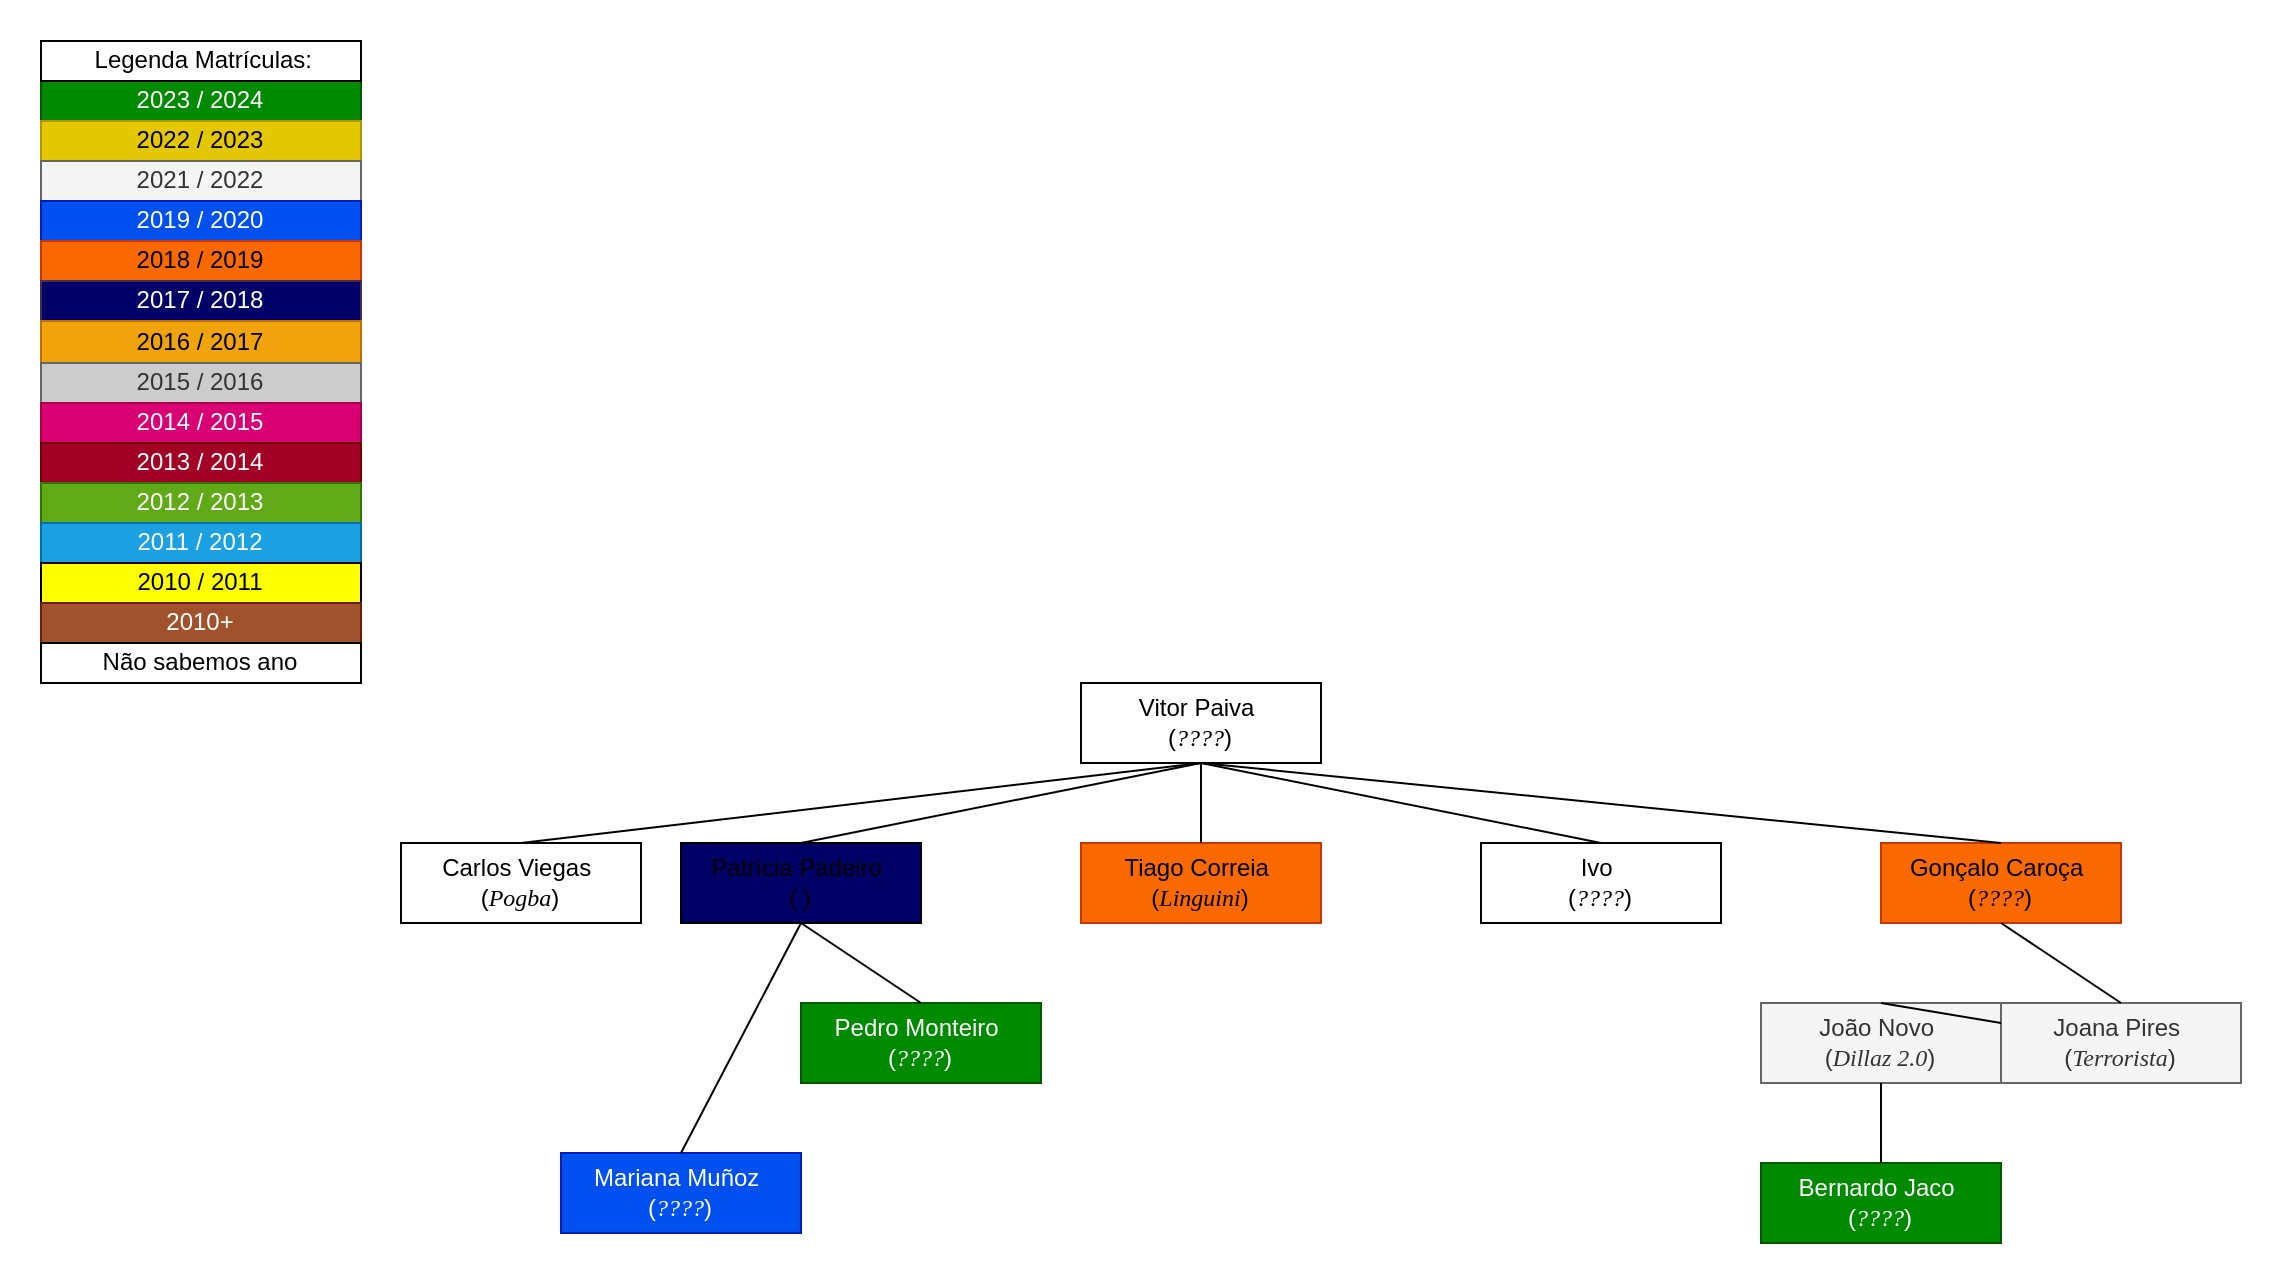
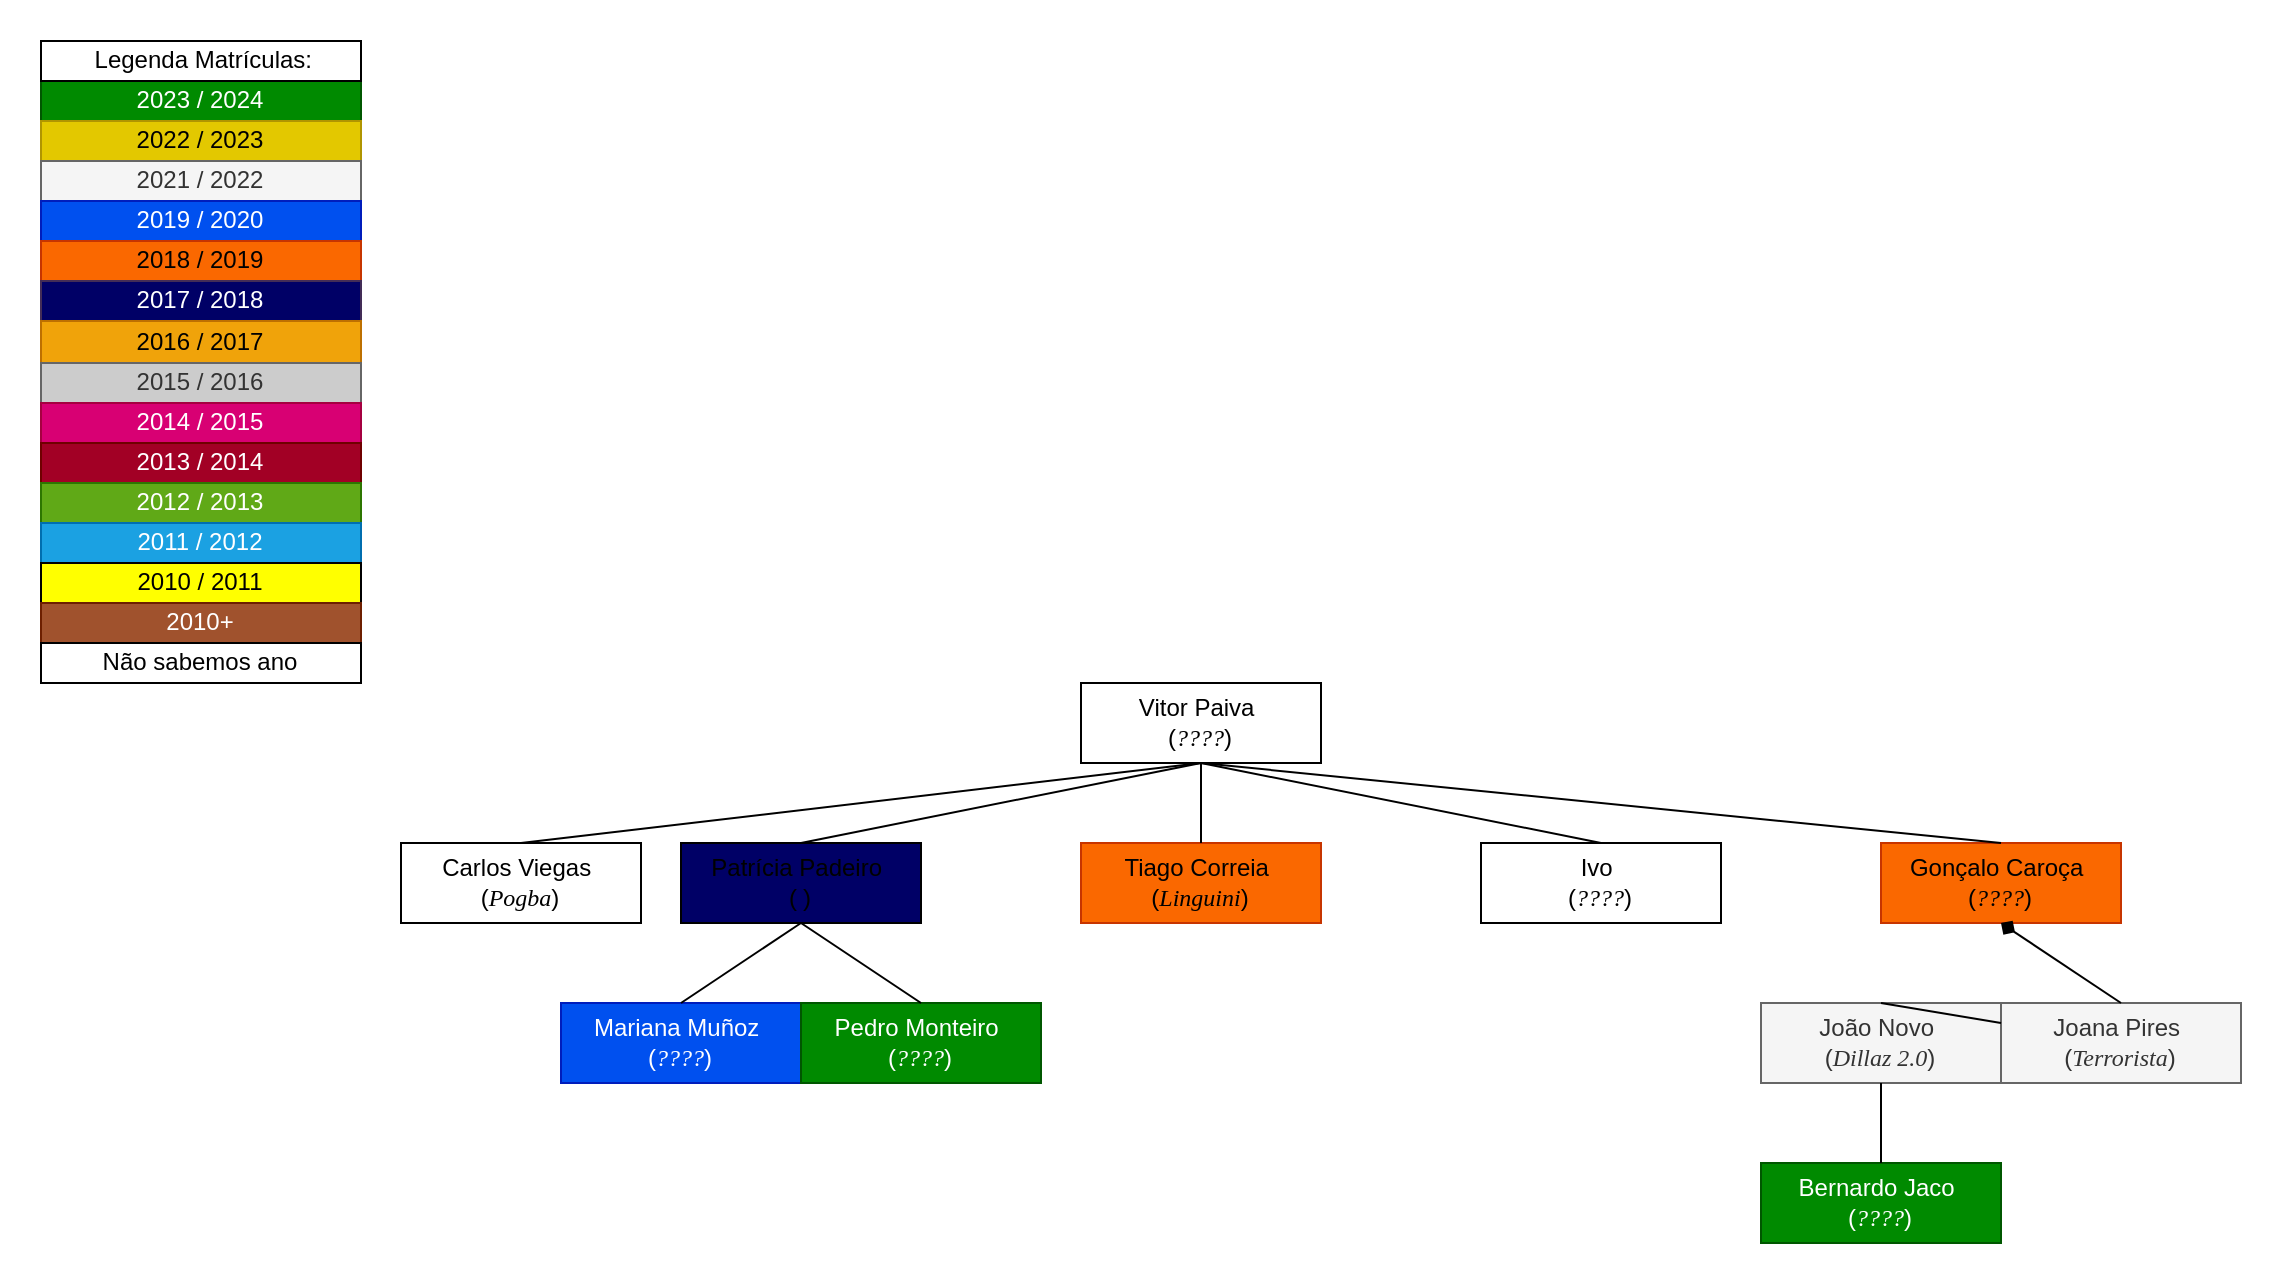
  <mxCell id="0" />
  <mxCell id="1" parent="0" />
  <mxCell id="2" value="2023 / 2024" style="rounded=0;whiteSpace=wrap;html=1;fillColor=#008a00;fontColor=#ffffff;strokeColor=#005700;" parent="1" vertex="1"><mxGeometry x="20" y="40" width="160" height="20" as="geometry" /></mxCell>
  <mxCell id="3" value="2022 / 2023" style="rounded=0;whiteSpace=wrap;html=1;fillColor=#e3c800;fontColor=#000000;strokeColor=#B09500;" parent="1" vertex="1"><mxGeometry x="20" y="60" width="160" height="20" as="geometry" /></mxCell>
  <mxCell id="4" value="2021 / 2022" style="rounded=0;whiteSpace=wrap;html=1;fillColor=#f5f5f5;fontColor=#333333;strokeColor=#666666;" parent="1" vertex="1"><mxGeometry x="20" y="80" width="160" height="20" as="geometry" /></mxCell>
  <mxCell id="5" value="2019 / 2020" style="rounded=0;whiteSpace=wrap;html=1;fillColor=#0050ef;fontColor=#ffffff;strokeColor=#001DBC;" parent="1" vertex="1"><mxGeometry x="20" y="100" width="160" height="20" as="geometry" /></mxCell>
  <mxCell id="6" value="2018 / 2019" style="rounded=0;whiteSpace=wrap;html=1;fillColor=#fa6800;fontColor=#000000;strokeColor=#C73500;" parent="1" vertex="1"><mxGeometry x="20" y="120" width="160" height="20" as="geometry" /></mxCell>
  <mxCell id="7" value="&amp;nbsp;Legenda Matrículas:" style="rounded=0;whiteSpace=wrap;html=1;" parent="1" vertex="1"><mxGeometry x="20" y="20" width="160" height="20" as="geometry" /></mxCell>
  <mxCell id="8" value="2017 / 2018" style="rounded=0;whiteSpace=wrap;html=1;fillColor=#000066;fontColor=#ffffff;strokeColor=#432D57;" parent="1" vertex="1"><mxGeometry x="20" y="140" width="160" height="20" as="geometry" /></mxCell>
  <mxCell id="9" value="2016 / 2017" style="rounded=0;whiteSpace=wrap;html=1;fillColor=#f0a30a;fontColor=#000000;strokeColor=#BD7000;" parent="1" vertex="1"><mxGeometry x="20" y="160" width="160" height="21" as="geometry" /></mxCell>
  <mxCell id="10" value="2015 / 2016" style="rounded=0;whiteSpace=wrap;html=1;fillColor=#CCCCCC;strokeColor=#666666;fontColor=#333333;" parent="1" vertex="1"><mxGeometry x="20" y="181" width="160" height="20" as="geometry" /></mxCell>
  <mxCell id="11" value="2014 / 2015" style="rounded=0;whiteSpace=wrap;html=1;fillColor=#d80073;fontColor=#ffffff;strokeColor=#A50040;" parent="1" vertex="1"><mxGeometry x="20" y="201" width="160" height="20" as="geometry" /></mxCell>
  <mxCell id="12" value="2013 / 2014" style="rounded=0;whiteSpace=wrap;html=1;fillColor=#a20025;fontColor=#ffffff;strokeColor=#6F0000;" parent="1" vertex="1"><mxGeometry x="20" y="221" width="160" height="20" as="geometry" /></mxCell>
  <mxCell id="13" value="2012&lt;span style=&quot;background-color: initial;&quot;&gt;&amp;nbsp;/ 2013&lt;/span&gt;" style="rounded=0;whiteSpace=wrap;html=1;fillColor=#60a917;fontColor=#ffffff;strokeColor=#2D7600;" parent="1" vertex="1"><mxGeometry x="20" y="241" width="160" height="20" as="geometry" /></mxCell>
  <mxCell id="14" value="2011&lt;span style=&quot;background-color: initial;&quot;&gt;&amp;nbsp;/ 2012&lt;/span&gt;" style="rounded=0;whiteSpace=wrap;html=1;fillColor=#1ba1e2;fontColor=#ffffff;strokeColor=#006EAF;" parent="1" vertex="1"><mxGeometry x="20" y="261" width="160" height="20" as="geometry" /></mxCell>
  <mxCell id="15" value="2010&lt;span style=&quot;background-color: initial;&quot;&gt;&amp;nbsp;/ 2011&lt;/span&gt;" style="rounded=0;whiteSpace=wrap;html=1;fillColor=#FFFF00;fontColor=#000000;" parent="1" vertex="1"><mxGeometry x="20" y="281" width="160" height="20" as="geometry" /></mxCell>
  <mxCell id="16" value="2010+" style="rounded=0;whiteSpace=wrap;html=1;fillColor=#a0522d;strokeColor=#6D1F00;fontColor=#ffffff;" parent="1" vertex="1"><mxGeometry x="20" y="301" width="160" height="20" as="geometry" /></mxCell>
  <mxCell id="17" value="Não sabemos ano" style="rounded=0;whiteSpace=wrap;html=1;" parent="1" vertex="1"><mxGeometry x="20" y="321" width="160" height="20" as="geometry" /></mxCell>
  <mxCell id="18" value="&lt;div&gt;Vitor Paiva&amp;nbsp;&lt;/div&gt;&lt;div&gt;(&lt;i&gt;&lt;font face=&quot;Times New Roman&quot;&gt;????&lt;/font&gt;&lt;/i&gt;)&lt;/div&gt;" style="rounded=0;whiteSpace=wrap;html=1;" vertex="1" parent="1"><mxGeometry x="540" y="341" width="120" height="40" as="geometry" /></mxCell>
  <mxCell id="19" value="&lt;div&gt;Patrícia Padeiro&amp;nbsp;&lt;/div&gt;&lt;div&gt;(&lt;font face=&quot;Times New Roman&quot;&gt;&lt;i&gt; &lt;/i&gt;&lt;/font&gt;)&lt;/div&gt;" style="rounded=0;whiteSpace=wrap;html=1;fillColor=#000066;" vertex="1" parent="1"><mxGeometry x="340" y="421" width="120" height="40" as="geometry" /></mxCell>
  <mxCell id="20" value="&lt;div&gt;Gonçalo Caroça&amp;nbsp;&lt;/div&gt;&lt;div&gt;(&lt;i&gt;&lt;font face=&quot;Times New Roman&quot;&gt;????&lt;/font&gt;&lt;/i&gt;)&lt;/div&gt;" style="rounded=0;whiteSpace=wrap;html=1;fillColor=#fa6800;fontColor=#000000;strokeColor=#C73500;" vertex="1" parent="1"><mxGeometry x="940" y="421" width="120" height="40" as="geometry" /></mxCell>
  <mxCell id="21" value="&lt;div&gt;Tiago Correia&amp;nbsp;&lt;/div&gt;&lt;div&gt;(&lt;font face=&quot;Times New Roman&quot;&gt;&lt;i&gt;Linguini&lt;/i&gt;&lt;/font&gt;)&lt;/div&gt;" style="rounded=0;whiteSpace=wrap;html=1;fillColor=#fa6800;fontColor=#000000;strokeColor=#C73500;" vertex="1" parent="1"><mxGeometry x="540" y="421" width="120" height="40" as="geometry" /></mxCell>
  <mxCell id="22" value="&lt;div&gt;Carlos Viegas&amp;nbsp;&lt;/div&gt;&lt;div&gt;(&lt;font face=&quot;Times New Roman&quot;&gt;&lt;i&gt;Pogba&lt;/i&gt;&lt;/font&gt;)&lt;/div&gt;" style="rounded=0;whiteSpace=wrap;html=1;" vertex="1" parent="1"><mxGeometry x="200" y="421" width="120" height="40" as="geometry" /></mxCell>
  <mxCell id="23" value="&lt;div&gt;Ivo&amp;nbsp;&lt;/div&gt;&lt;div&gt;(&lt;i&gt;&lt;font face=&quot;Times New Roman&quot;&gt;????&lt;/font&gt;&lt;/i&gt;)&lt;/div&gt;" style="rounded=0;whiteSpace=wrap;html=1;" vertex="1" parent="1"><mxGeometry x="740" y="421" width="120" height="40" as="geometry" /></mxCell>
  <mxCell id="24" value="&lt;div&gt;João Novo&amp;nbsp;&lt;/div&gt;&lt;div&gt;(&lt;font face=&quot;Times New Roman&quot;&gt;&lt;i&gt;Dillaz 2.0&lt;/i&gt;&lt;/font&gt;)&lt;/div&gt;" style="rounded=0;whiteSpace=wrap;html=1;fillColor=#f5f5f5;fontColor=#333333;strokeColor=#666666;" vertex="1" parent="1"><mxGeometry x="880" y="501" width="120" height="40" as="geometry" /></mxCell>
  <mxCell id="25" value="&lt;div&gt;Joana Pires&amp;nbsp;&lt;/div&gt;&lt;div&gt;(&lt;font face=&quot;Times New Roman&quot;&gt;&lt;i&gt;Terrorista&lt;/i&gt;&lt;/font&gt;)&lt;/div&gt;" style="rounded=0;whiteSpace=wrap;html=1;fillColor=#f5f5f5;fontColor=#333333;strokeColor=#666666;" vertex="1" parent="1"><mxGeometry x="1000" y="501" width="120" height="40" as="geometry" /></mxCell>
- <mxCell id="26" value="&lt;div&gt;Mariana Muñoz&amp;nbsp;&lt;/div&gt;&lt;div&gt;(&lt;font face=&quot;Times New Roman&quot;&gt;&lt;i&gt;????&lt;/i&gt;&lt;/font&gt;)&lt;/div&gt;" style="rounded=0;whiteSpace=wrap;html=1;fillColor=#0050ef;fontColor=#ffffff;strokeColor=#001DBC;" vertex="1" parent="1"><mxGeometry x="280" y="576" width="120" height="40" as="geometry" /></mxCell>
+ <mxCell id="26" value="&lt;div&gt;Mariana Muñoz&amp;nbsp;&lt;/div&gt;&lt;div&gt;(&lt;font face=&quot;Times New Roman&quot;&gt;&lt;i&gt;????&lt;/i&gt;&lt;/font&gt;)&lt;/div&gt;" style="rounded=0;whiteSpace=wrap;html=1;fillColor=#0050ef;fontColor=#ffffff;strokeColor=#001DBC;" vertex="1" parent="1"><mxGeometry x="280" y="501" width="120" height="40" as="geometry" /></mxCell>
  <mxCell id="27" value="&lt;div&gt;Pedro Monteiro&amp;nbsp;&lt;/div&gt;&lt;div&gt;(&lt;font face=&quot;Times New Roman&quot;&gt;&lt;i&gt;????&lt;/i&gt;&lt;/font&gt;)&lt;/div&gt;" style="rounded=0;whiteSpace=wrap;html=1;fillColor=#008a00;fontColor=#ffffff;strokeColor=#005700;" vertex="1" parent="1"><mxGeometry x="400" y="501" width="120" height="40" as="geometry" /></mxCell>
  <mxCell id="28" value="&lt;div&gt;Bernardo Jaco&amp;nbsp;&lt;/div&gt;&lt;div&gt;(&lt;i&gt;&lt;font face=&quot;Times New Roman&quot;&gt;????&lt;/font&gt;&lt;/i&gt;)&lt;/div&gt;" style="rounded=0;whiteSpace=wrap;html=1;fillColor=#008a00;fontColor=#ffffff;strokeColor=#005700;" vertex="1" parent="1"><mxGeometry x="880" y="581" width="120" height="40" as="geometry" /></mxCell>
  <mxCell id="29" value="" style="endArrow=none;html=1;rounded=0;exitX=0.5;exitY=0;exitDx=0;exitDy=0;entryX=0.5;entryY=1;entryDx=0;entryDy=0;" edge="1" parent="1" source="22" target="18"><mxGeometry width="50" height="50" relative="1" as="geometry"><mxPoint x="370" y="152" as="sourcePoint" /><mxPoint x="490" y="112" as="targetPoint" /></mxGeometry></mxCell>
  <mxCell id="30" value="" style="endArrow=none;html=1;rounded=0;exitX=0.5;exitY=0;exitDx=0;exitDy=0;entryX=0.5;entryY=1;entryDx=0;entryDy=0;" edge="1" parent="1" source="19" target="18"><mxGeometry width="50" height="50" relative="1" as="geometry"><mxPoint x="210" y="431" as="sourcePoint" /><mxPoint x="610" y="391" as="targetPoint" /></mxGeometry></mxCell>
  <mxCell id="31" value="" style="endArrow=none;html=1;rounded=0;exitX=0.5;exitY=0;exitDx=0;exitDy=0;" edge="1" parent="1" source="21"><mxGeometry width="50" height="50" relative="1" as="geometry"><mxPoint x="410" y="431" as="sourcePoint" /><mxPoint x="600" y="381" as="targetPoint" /></mxGeometry></mxCell>
  <mxCell id="32" value="" style="endArrow=none;html=1;rounded=0;exitX=0.5;exitY=0;exitDx=0;exitDy=0;entryX=0.5;entryY=1;entryDx=0;entryDy=0;" edge="1" parent="1" source="23" target="18"><mxGeometry width="50" height="50" relative="1" as="geometry"><mxPoint x="610" y="431" as="sourcePoint" /><mxPoint x="610" y="391" as="targetPoint" /></mxGeometry></mxCell>
  <mxCell id="33" value="" style="endArrow=none;html=1;rounded=0;exitX=0.5;exitY=0;exitDx=0;exitDy=0;entryX=0.5;entryY=1;entryDx=0;entryDy=0;" edge="1" parent="1" source="20" target="18"><mxGeometry width="50" height="50" relative="1" as="geometry"><mxPoint x="620" y="441" as="sourcePoint" /><mxPoint x="620" y="401" as="targetPoint" /></mxGeometry></mxCell>
  <mxCell id="34" value="" style="endArrow=none;html=1;rounded=0;exitX=0.5;exitY=0;exitDx=0;exitDy=0;" edge="1" parent="1" source="24" target="25"><mxGeometry width="50" height="50" relative="1" as="geometry"><mxPoint x="630" y="451" as="sourcePoint" /><mxPoint x="630" y="411" as="targetPoint" /></mxGeometry></mxCell>
- <mxCell id="35" value="" style="endArrow=none;html=1;rounded=0;exitX=0.5;exitY=0;exitDx=0;exitDy=0;entryX=0.5;entryY=1;entryDx=0;entryDy=0;" edge="1" parent="1" source="25" target="20"><mxGeometry width="50" height="50" relative="1" as="geometry"><mxPoint x="640" y="461" as="sourcePoint" /><mxPoint x="640" y="421" as="targetPoint" /></mxGeometry></mxCell>
+ <mxCell id="35" value="" style="endArrow=diamond;html=1;rounded=0;exitX=0.5;exitY=0;exitDx=0;exitDy=0;entryX=0.5;entryY=1;entryDx=0;entryDy=0;" edge="1" parent="1" source="25" target="20"><mxGeometry width="50" height="50" relative="1" as="geometry"><mxPoint x="640" y="461" as="sourcePoint" /><mxPoint x="640" y="421" as="targetPoint" /></mxGeometry></mxCell>
  <mxCell id="36" value="" style="endArrow=none;html=1;rounded=0;exitX=0.5;exitY=0;exitDx=0;exitDy=0;entryX=0.5;entryY=1;entryDx=0;entryDy=0;" edge="1" parent="1" source="28" target="24"><mxGeometry width="50" height="50" relative="1" as="geometry"><mxPoint x="650" y="471" as="sourcePoint" /><mxPoint x="650" y="431" as="targetPoint" /></mxGeometry></mxCell>
  <mxCell id="37" value="" style="endArrow=none;html=1;rounded=0;exitX=0.5;exitY=0;exitDx=0;exitDy=0;entryX=0.5;entryY=1;entryDx=0;entryDy=0;" edge="1" parent="1" source="27" target="19"><mxGeometry width="50" height="50" relative="1" as="geometry"><mxPoint x="660" y="481" as="sourcePoint" /><mxPoint x="660" y="441" as="targetPoint" /></mxGeometry></mxCell>
  <mxCell id="38" value="" style="endArrow=none;html=1;rounded=0;exitX=0.5;exitY=0;exitDx=0;exitDy=0;entryX=0.5;entryY=1;entryDx=0;entryDy=0;" edge="1" parent="1" source="26" target="19"><mxGeometry width="50" height="50" relative="1" as="geometry"><mxPoint x="670" y="491" as="sourcePoint" /><mxPoint x="670" y="451" as="targetPoint" /></mxGeometry></mxCell>
